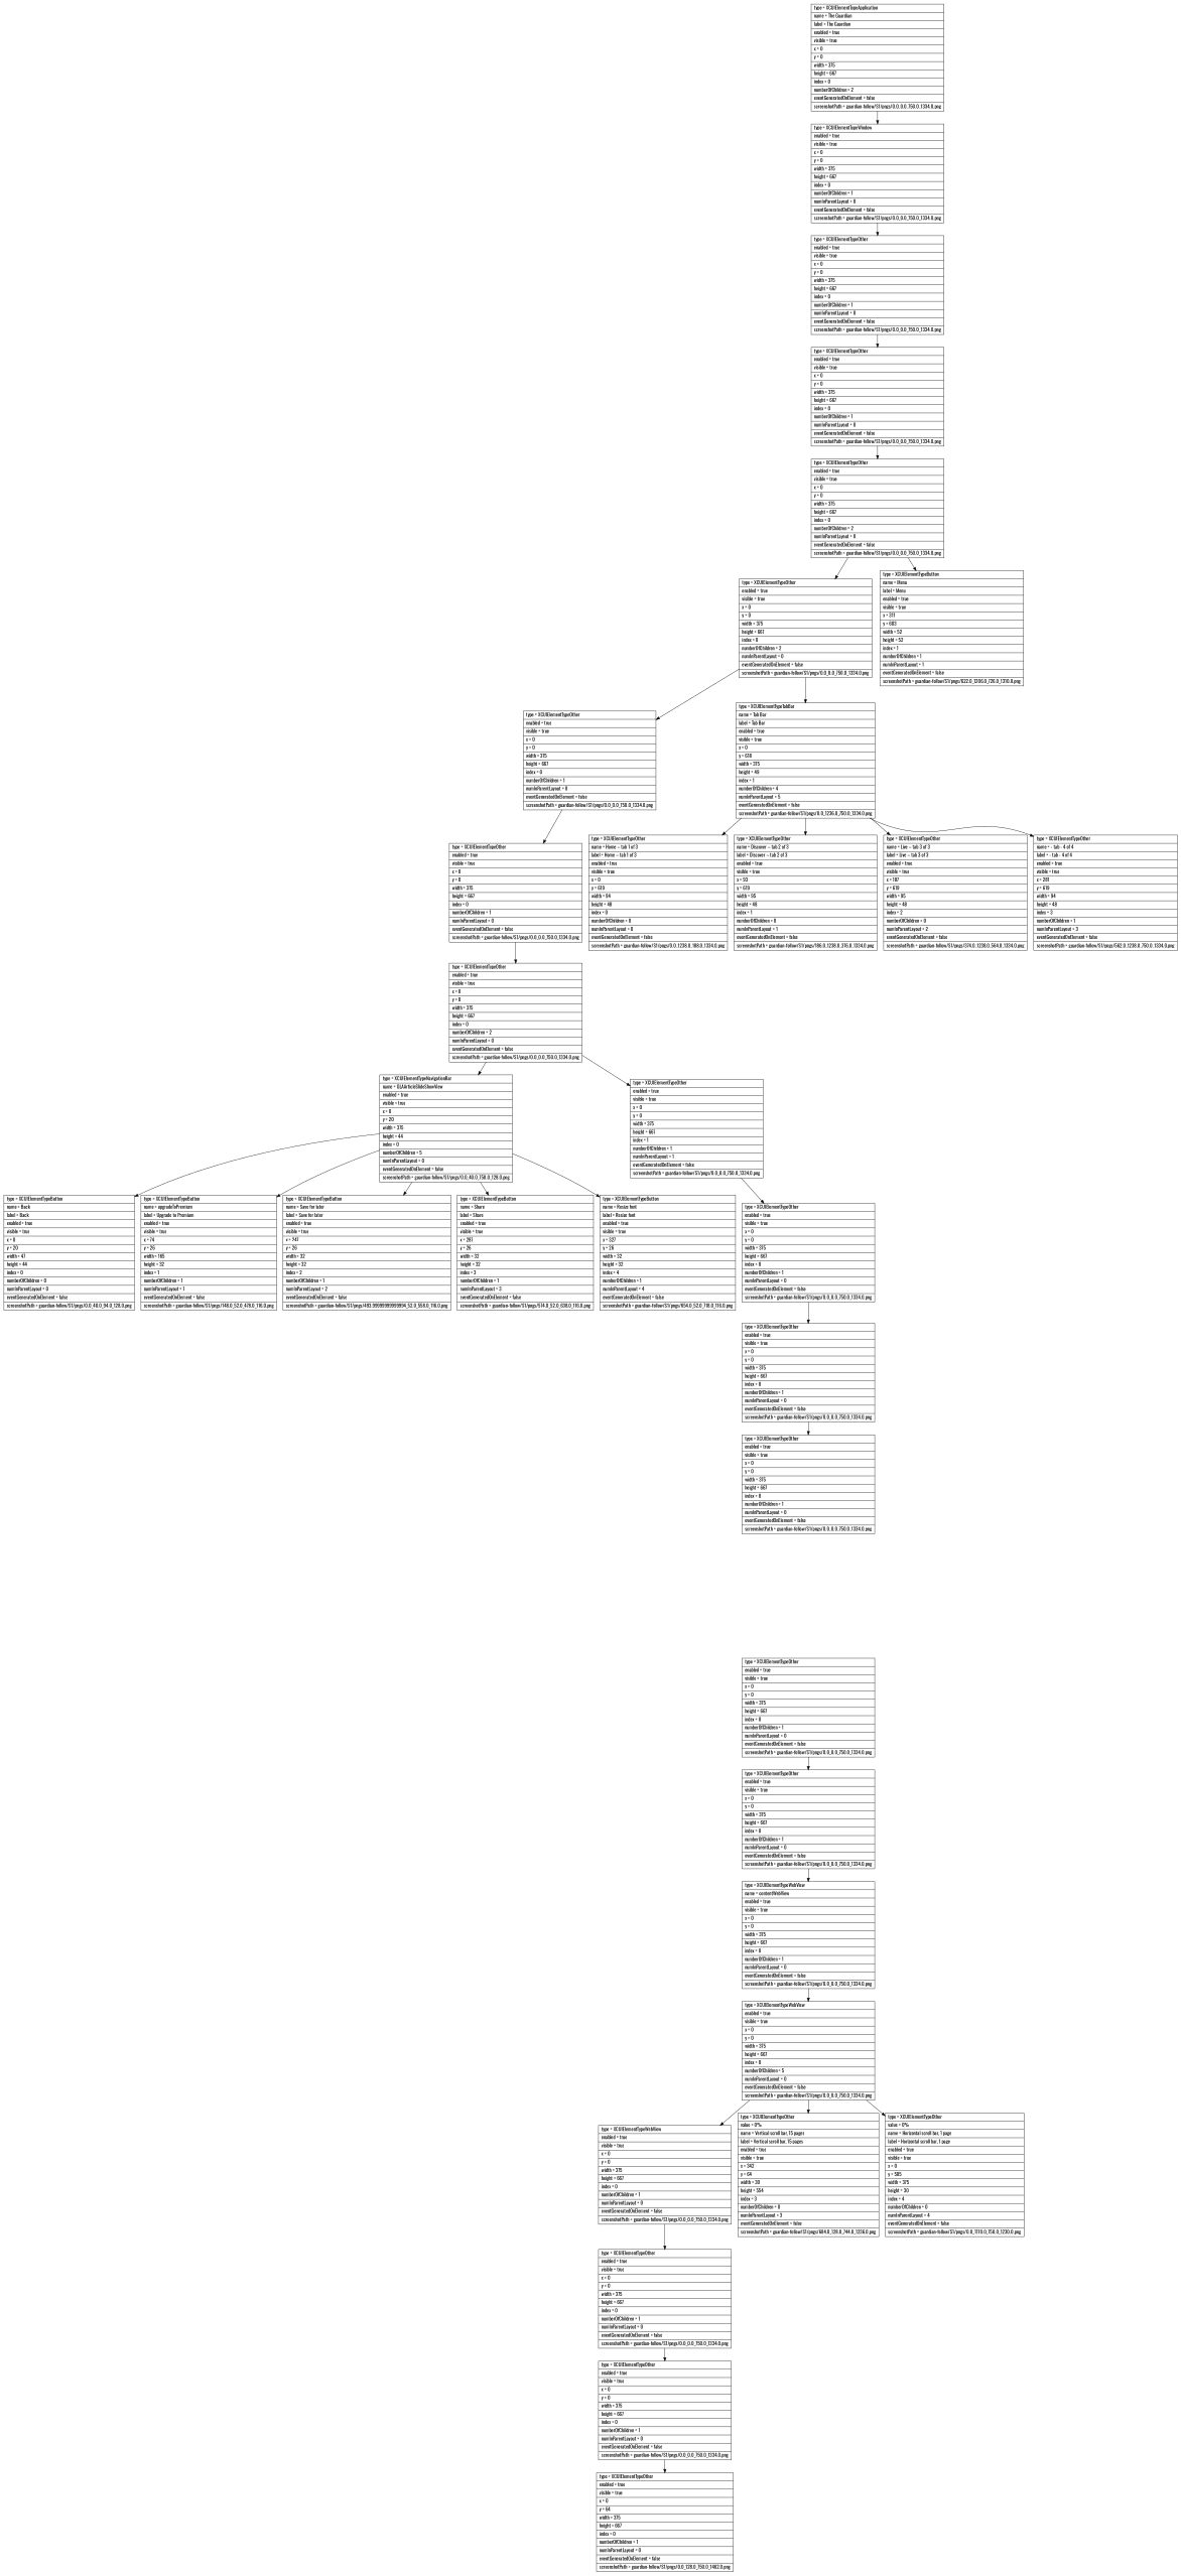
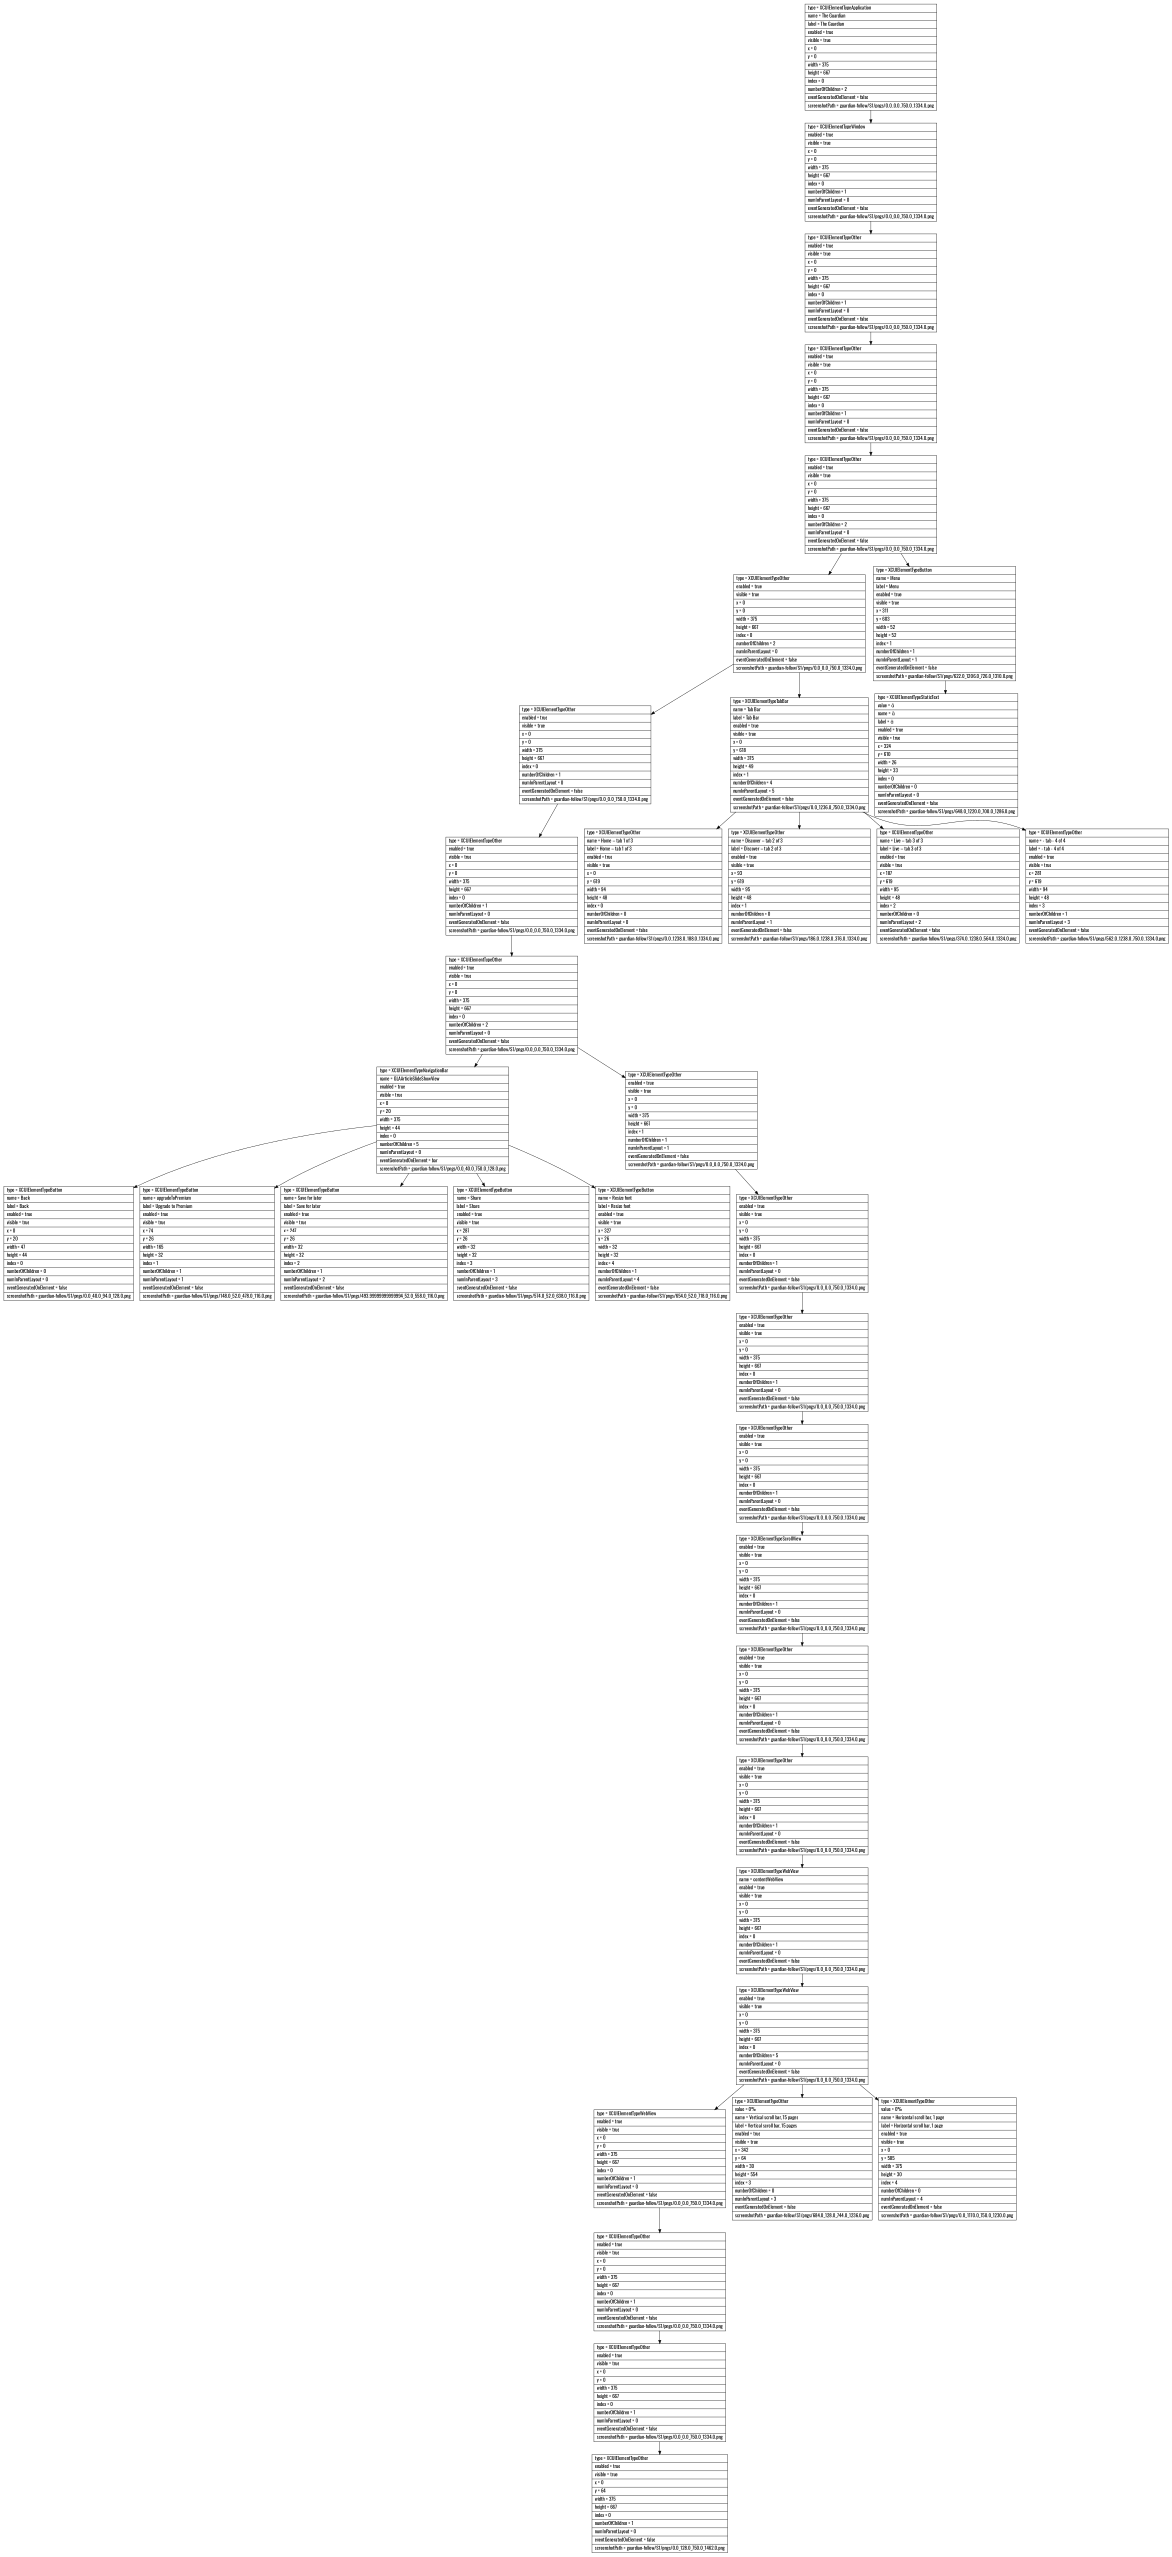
  digraph {
    fontname=Oswald
    node [fontname=Oswald shape=record]
    edge [fontname=Oswald]
    n1 [label="{type = XCUIElementTypeApplication\l|name = The Guardian\l|label = The Guardian\l|enabled = true\l|visible = true\l|x = 0\l|y = 0\l|width = 375\l|height = 667\l|index = 0\l|numberOfChildren = 2\l|eventGeneratedOnElement = false \l|screenshotPath = guardian-follow/S1/pngs/0.0_0.0_750.0_1334.0.png\l}"]
    n2 [label="{type = XCUIElementTypeWindow\l|enabled = true\l|visible = true\l|x = 0\l|y = 0\l|width = 375\l|height = 667\l|index = 0\l|numberOfChildren = 1\l|numInParentLayout = 0\l|eventGeneratedOnElement = false \l|screenshotPath = guardian-follow/S1/pngs/0.0_0.0_750.0_1334.0.png\l}"]
    n3 [label="{type = XCUIElementTypeOther\l|enabled = true\l|visible = true\l|x = 0\l|y = 0\l|width = 375\l|height = 667\l|index = 0\l|numberOfChildren = 1\l|numInParentLayout = 0\l|eventGeneratedOnElement = false \l|screenshotPath = guardian-follow/S1/pngs/0.0_0.0_750.0_1334.0.png\l}"]
    n4 [label="{type = XCUIElementTypeOther\l|enabled = true\l|visible = true\l|x = 0\l|y = 0\l|width = 375\l|height = 667\l|index = 0\l|numberOfChildren = 1\l|numInParentLayout = 0\l|eventGeneratedOnElement = false \l|screenshotPath = guardian-follow/S1/pngs/0.0_0.0_750.0_1334.0.png\l}"]
    n5 [label="{type = XCUIElementTypeOther\l|enabled = true\l|visible = true\l|x = 0\l|y = 0\l|width = 375\l|height = 667\l|index = 0\l|numberOfChildren = 2\l|numInParentLayout = 0\l|eventGeneratedOnElement = false \l|screenshotPath = guardian-follow/S1/pngs/0.0_0.0_750.0_1334.0.png\l}"]
    n6 [label="{type = XCUIElementTypeOther\l|enabled = true\l|visible = true\l|x = 0\l|y = 0\l|width = 375\l|height = 667\l|index = 0\l|numberOfChildren = 2\l|numInParentLayout = 0\l|eventGeneratedOnElement = false \l|screenshotPath = guardian-follow/S1/pngs/0.0_0.0_750.0_1334.0.png\l}"]
    n7 [label="{type = XCUIElementTypeButton\l|name = Menu\l|label = Menu\l|enabled = true\l|visible = true\l|x = 311\l|y = 603\l|width = 52\l|height = 52\l|index = 1\l|numberOfChildren = 1\l|numInParentLayout = 1\l|eventGeneratedOnElement = false \l|screenshotPath = guardian-follow/S1/pngs/622.0_1206.0_726.0_1310.0.png\l}"]
    n8 [label="{type = XCUIElementTypeOther\l|enabled = true\l|visible = true\l|x = 0\l|y = 0\l|width = 375\l|height = 667\l|index = 0\l|numberOfChildren = 1\l|numInParentLayout = 0\l|eventGeneratedOnElement = false \l|screenshotPath = guardian-follow/S1/pngs/0.0_0.0_750.0_1334.0.png\l}"]
    n9 [label="{type = XCUIElementTypeTabBar\l|name = Tab Bar\l|label = Tab Bar\l|enabled = true\l|visible = true\l|x = 0\l|y = 618\l|width = 375\l|height = 49\l|index = 1\l|numberOfChildren = 4\l|numInParentLayout = 5\l|eventGeneratedOnElement = false \l|screenshotPath = guardian-follow/S1/pngs/0.0_1236.0_750.0_1334.0.png\l}"]
+   n10 [label="{type = XCUIElementTypeStaticText\l|value = \l|name = \l|label = \l|enabled = true\l|visible = true\l|x = 324\l|y = 610\l|width = 26\l|height = 33\l|index = 0\l|numberOfChildren = 0\l|numInParentLayout = 0\l|eventGeneratedOnElement = false \l|screenshotPath = guardian-follow/S1/pngs/648.0_1220.0_700.0_1286.0.png\l}"]
    n11 [label="{type = XCUIElementTypeOther\l|enabled = true\l|visible = true\l|x = 0\l|y = 0\l|width = 375\l|height = 667\l|index = 0\l|numberOfChildren = 1\l|numInParentLayout = 0\l|eventGeneratedOnElement = false \l|screenshotPath = guardian-follow/S1/pngs/0.0_0.0_750.0_1334.0.png\l}"]
    n12 [label="{type = XCUIElementTypeOther\l|name = Home – tab 1 of 3\l|label = Home – tab 1 of 3\l|enabled = true\l|visible = true\l|x = 0\l|y = 619\l|width = 94\l|height = 48\l|index = 0\l|numberOfChildren = 0\l|numInParentLayout = 0\l|eventGeneratedOnElement = false \l|screenshotPath = guardian-follow/S1/pngs/0.0_1238.0_188.0_1334.0.png\l}"]
    n13 [label="{type = XCUIElementTypeOther\l|name = Discover – tab 2 of 3\l|label = Discover – tab 2 of 3\l|enabled = true\l|visible = true\l|x = 93\l|y = 619\l|width = 95\l|height = 48\l|index = 1\l|numberOfChildren = 0\l|numInParentLayout = 1\l|eventGeneratedOnElement = false \l|screenshotPath = guardian-follow/S1/pngs/186.0_1238.0_376.0_1334.0.png\l}"]
    n14 [label="{type = XCUIElementTypeOther\l|name = Live – tab 3 of 3\l|label = Live – tab 3 of 3\l|enabled = true\l|visible = true\l|x = 187\l|y = 619\l|width = 95\l|height = 48\l|index = 2\l|numberOfChildren = 0\l|numInParentLayout = 2\l|eventGeneratedOnElement = false \l|screenshotPath = guardian-follow/S1/pngs/374.0_1238.0_564.0_1334.0.png\l}"]
    n15 [label="{type = XCUIElementTypeOther\l|name =  - tab - 4 of 4\l|label =  - tab - 4 of 4\l|enabled = true\l|visible = true\l|x = 281\l|y = 619\l|width = 94\l|height = 48\l|index = 3\l|numberOfChildren = 1\l|numInParentLayout = 3\l|eventGeneratedOnElement = false \l|screenshotPath = guardian-follow/S1/pngs/562.0_1238.0_750.0_1334.0.png\l}"]
    n16 [label="{type = XCUIElementTypeOther\l|enabled = true\l|visible = true\l|x = 0\l|y = 0\l|width = 375\l|height = 667\l|index = 0\l|numberOfChildren = 2\l|numInParentLayout = 0\l|eventGeneratedOnElement = false \l|screenshotPath = guardian-follow/S1/pngs/0.0_0.0_750.0_1334.0.png\l}"]
-   n17 [label="{type = XCUIElementTypeNavigationBar\l|name = GLAArticleSlideShowView\l|enabled = true\l|visible = true\l|x = 0\l|y = 20\l|width = 375\l|height = 44\l|index = 0\l|numberOfChildren = 5\l|numInParentLayout = 0\l|eventGeneratedOnElement = false \l|screenshotPath = guardian-follow/S1/pngs/0.0_40.0_750.0_128.0.png\l}"]
+   n17 [label="{type = XCUIElementTypeNavigationBar\l|name = GLAArticleSlideShowView\l|enabled = true\l|visible = true\l|x = 0\l|y = 20\l|width = 375\l|height = 44\l|index = 0\l|numberOfChildren = 5\l|numInParentLayout = 0\l|eventGeneratedOnElement = bar \l|screenshotPath = guardian-follow/S1/pngs/0.0_40.0_750.0_128.0.png\l}"]
    n18 [label="{type = XCUIElementTypeOther\l|enabled = true\l|visible = true\l|x = 0\l|y = 0\l|width = 375\l|height = 667\l|index = 1\l|numberOfChildren = 1\l|numInParentLayout = 1\l|eventGeneratedOnElement = false \l|screenshotPath = guardian-follow/S1/pngs/0.0_0.0_750.0_1334.0.png\l}"]
    n19 [label="{type = XCUIElementTypeButton\l|name = Back\l|label = Back\l|enabled = true\l|visible = true\l|x = 0\l|y = 20\l|width = 47\l|height = 44\l|index = 0\l|numberOfChildren = 0\l|numInParentLayout = 0\l|eventGeneratedOnElement = false \l|screenshotPath = guardian-follow/S1/pngs/0.0_40.0_94.0_128.0.png\l}"]
    n20 [label="{type = XCUIElementTypeButton\l|name = upgradeToPremium\l|label = Upgrade to Premium\l|enabled = true\l|visible = true\l|x = 74\l|y = 26\l|width = 165\l|height = 32\l|index = 1\l|numberOfChildren = 1\l|numInParentLayout = 1\l|eventGeneratedOnElement = false \l|screenshotPath = guardian-follow/S1/pngs/148.0_52.0_478.0_116.0.png\l}"]
    n21 [label="{type = XCUIElementTypeButton\l|name = Save for later\l|label = Save for later\l|enabled = true\l|visible = true\l|x = 247\l|y = 26\l|width = 32\l|height = 32\l|index = 2\l|numberOfChildren = 1\l|numInParentLayout = 2\l|eventGeneratedOnElement = false \l|screenshotPath = guardian-follow/S1/pngs/493.99999999999994_52.0_558.0_116.0.png\l}"]
    n22 [label="{type = XCUIElementTypeButton\l|name = Share\l|label = Share\l|enabled = true\l|visible = true\l|x = 287\l|y = 26\l|width = 32\l|height = 32\l|index = 3\l|numberOfChildren = 1\l|numInParentLayout = 3\l|eventGeneratedOnElement = false \l|screenshotPath = guardian-follow/S1/pngs/574.0_52.0_638.0_116.0.png\l}"]
    n23 [label="{type = XCUIElementTypeButton\l|name = Resize font\l|label = Resize font\l|enabled = true\l|visible = true\l|x = 327\l|y = 26\l|width = 32\l|height = 32\l|index = 4\l|numberOfChildren = 1\l|numInParentLayout = 4\l|eventGeneratedOnElement = false \l|screenshotPath = guardian-follow/S1/pngs/654.0_52.0_718.0_116.0.png\l}"]
    n24 [label="{type = XCUIElementTypeOther\l|enabled = true\l|visible = true\l|x = 0\l|y = 0\l|width = 375\l|height = 667\l|index = 0\l|numberOfChildren = 1\l|numInParentLayout = 0\l|eventGeneratedOnElement = false \l|screenshotPath = guardian-follow/S1/pngs/0.0_0.0_750.0_1334.0.png\l}"]
    n25 [label="{type = XCUIElementTypeOther\l|enabled = true\l|visible = true\l|x = 0\l|y = 0\l|width = 375\l|height = 667\l|index = 0\l|numberOfChildren = 1\l|numInParentLayout = 0\l|eventGeneratedOnElement = false \l|screenshotPath = guardian-follow/S1/pngs/0.0_0.0_750.0_1334.0.png\l}"]
    n26 [label="{type = XCUIElementTypeOther\l|enabled = true\l|visible = true\l|x = 0\l|y = 0\l|width = 375\l|height = 667\l|index = 0\l|numberOfChildren = 1\l|numInParentLayout = 0\l|eventGeneratedOnElement = false \l|screenshotPath = guardian-follow/S1/pngs/0.0_0.0_750.0_1334.0.png\l}"]
+   n27 [label="{type = XCUIElementTypeScrollView\l|enabled = true\l|visible = true\l|x = 0\l|y = 0\l|width = 375\l|height = 667\l|index = 0\l|numberOfChildren = 1\l|numInParentLayout = 0\l|eventGeneratedOnElement = false \l|screenshotPath = guardian-follow/S1/pngs/0.0_0.0_750.0_1334.0.png\l}"]
    n28 [label="{type = XCUIElementTypeOther\l|enabled = true\l|visible = true\l|x = 0\l|y = 0\l|width = 375\l|height = 667\l|index = 0\l|numberOfChildren = 1\l|numInParentLayout = 0\l|eventGeneratedOnElement = false \l|screenshotPath = guardian-follow/S1/pngs/0.0_0.0_750.0_1334.0.png\l}"]
    n29 [label="{type = XCUIElementTypeOther\l|enabled = true\l|visible = true\l|x = 0\l|y = 0\l|width = 375\l|height = 667\l|index = 0\l|numberOfChildren = 1\l|numInParentLayout = 0\l|eventGeneratedOnElement = false \l|screenshotPath = guardian-follow/S1/pngs/0.0_0.0_750.0_1334.0.png\l}"]
    n30 [label="{type = XCUIElementTypeWebView\l|name = contentWebView\l|enabled = true\l|visible = true\l|x = 0\l|y = 0\l|width = 375\l|height = 667\l|index = 0\l|numberOfChildren = 1\l|numInParentLayout = 0\l|eventGeneratedOnElement = false \l|screenshotPath = guardian-follow/S1/pngs/0.0_0.0_750.0_1334.0.png\l}"]
    n31 [label="{type = XCUIElementTypeWebView\l|enabled = true\l|visible = true\l|x = 0\l|y = 0\l|width = 375\l|height = 667\l|index = 0\l|numberOfChildren = 5\l|numInParentLayout = 0\l|eventGeneratedOnElement = false \l|screenshotPath = guardian-follow/S1/pngs/0.0_0.0_750.0_1334.0.png\l}"]
    n32 [label="{type = XCUIElementTypeWebView\l|enabled = true\l|visible = true\l|x = 0\l|y = 0\l|width = 375\l|height = 667\l|index = 0\l|numberOfChildren = 1\l|numInParentLayout = 0\l|eventGeneratedOnElement = false \l|screenshotPath = guardian-follow/S1/pngs/0.0_0.0_750.0_1334.0.png\l}"]
    n33 [label="{type = XCUIElementTypeOther\l|value = 0%\l|name = Vertical scroll bar, 15 pages\l|label = Vertical scroll bar, 15 pages\l|enabled = true\l|visible = true\l|x = 342\l|y = 64\l|width = 30\l|height = 554\l|index = 3\l|numberOfChildren = 0\l|numInParentLayout = 3\l|eventGeneratedOnElement = false \l|screenshotPath = guardian-follow/S1/pngs/684.0_128.0_744.0_1236.0.png\l}"]
    n34 [label="{type = XCUIElementTypeOther\l|value = 0%\l|name = Horizontal scroll bar, 1 page\l|label = Horizontal scroll bar, 1 page\l|enabled = true\l|visible = true\l|x = 0\l|y = 585\l|width = 375\l|height = 30\l|index = 4\l|numberOfChildren = 0\l|numInParentLayout = 4\l|eventGeneratedOnElement = false \l|screenshotPath = guardian-follow/S1/pngs/0.0_1170.0_750.0_1230.0.png\l}"]
    n35 [label="{type = XCUIElementTypeOther\l|enabled = true\l|visible = true\l|x = 0\l|y = 0\l|width = 375\l|height = 667\l|index = 0\l|numberOfChildren = 1\l|numInParentLayout = 0\l|eventGeneratedOnElement = false \l|screenshotPath = guardian-follow/S1/pngs/0.0_0.0_750.0_1334.0.png\l}"]
    n36 [label="{type = XCUIElementTypeOther\l|enabled = true\l|visible = true\l|x = 0\l|y = 0\l|width = 375\l|height = 667\l|index = 0\l|numberOfChildren = 1\l|numInParentLayout = 0\l|eventGeneratedOnElement = false \l|screenshotPath = guardian-follow/S1/pngs/0.0_0.0_750.0_1334.0.png\l}"]
    n37 [label="{type = XCUIElementTypeOther\l|enabled = true\l|visible = true\l|x = 0\l|y = 64\l|width = 375\l|height = 667\l|index = 0\l|numberOfChildren = 1\l|numInParentLayout = 0\l|eventGeneratedOnElement = false \l|screenshotPath = guardian-follow/S1/pngs/0.0_128.0_750.0_1462.0.png\l}"]
    n1 -> n2
    n2 -> n3
    n3 -> n4
    n4 -> n5
    n5 -> n6
    n5 -> n7
    n6 -> n8
    n6 -> n9
+   n7 -> n10
    n8 -> n11
    n9 -> n12
    n9 -> n13
    n9 -> n14
    n9 -> n15
    n11 -> n16
    n16 -> n17
    n16 -> n18
    n17 -> n19
    n17 -> n20
    n17 -> n21
    n17 -> n22
    n17 -> n23
    n18 -> n24
    n24 -> n25
    n25 -> n26
+   n26 -> n27
+   n27 -> n28
    n28 -> n29
    n29 -> n30
    n30 -> n31
    n31 -> n32
    n31 -> n33
    n31 -> n34
    n32 -> n35
    n35 -> n36
    n36 -> n37
  }
